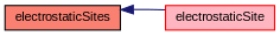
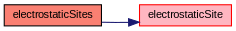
  digraph {
    rankdir=LR
    fontname="Liberation Sans"
    node [fontname="Liberation Sans" fontsize=10 shape=record style=filled]
    n1 [color=black fillcolor=salmon fontcolor=black height=0.2 label=electrostaticSites width=0.4]
    n2 [color=red height=0.2 label=electrostaticSite width=0.4 fillcolor=lightpink]
-   n2 -> n1 [color=midnightblue fontname="Liberation Sans" fontsize=10 labelfontname=Helvetica labelfontsize=10 style=solid]
+   n1 -> n2 [color=midnightblue fontname="Liberation Sans" fontsize=10 labelfontname=Helvetica labelfontsize=10 style=solid]
  }
